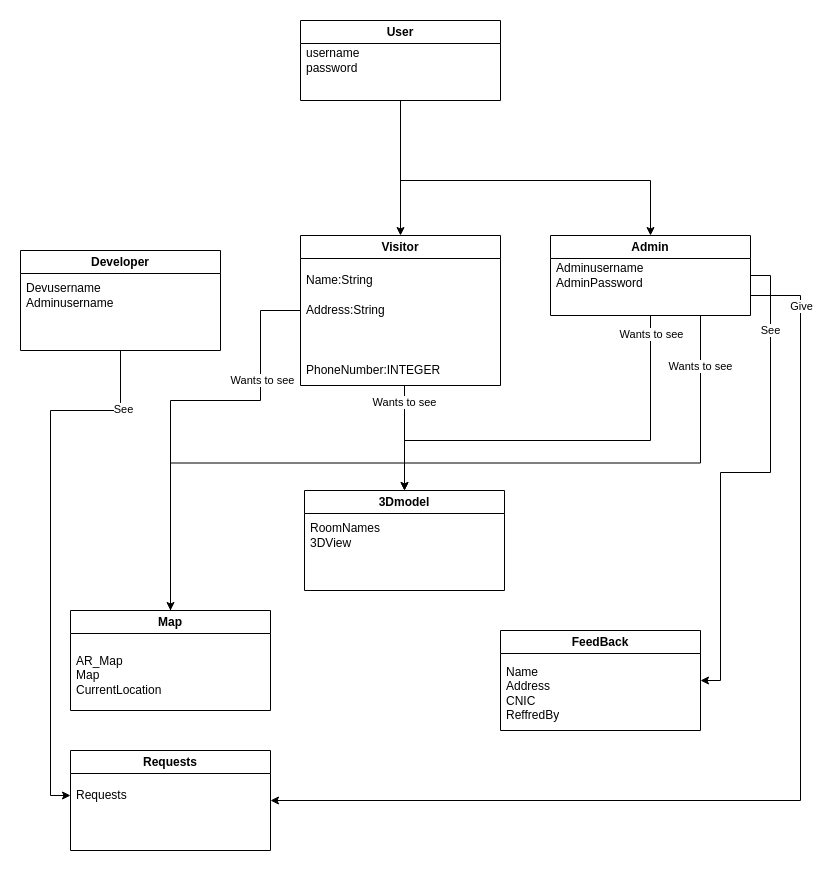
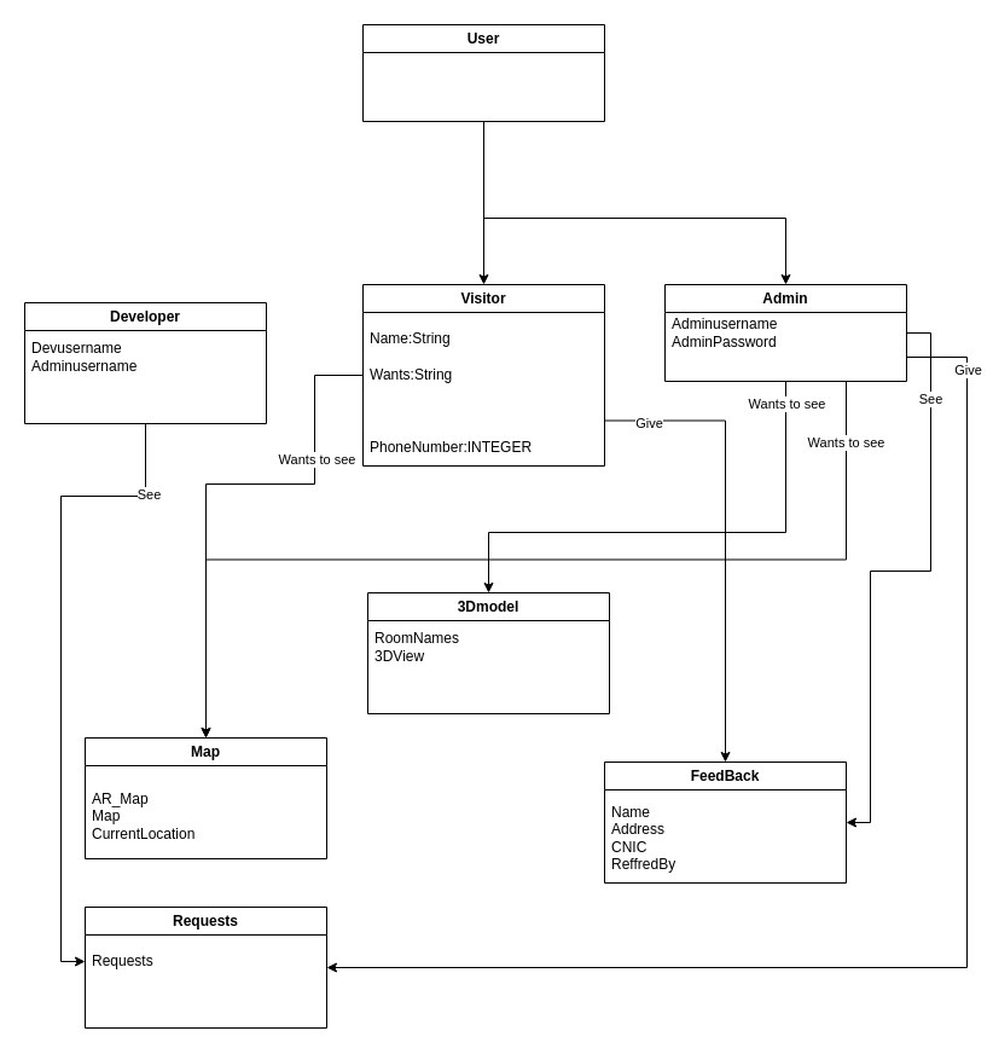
  <mxCell id="0" />
  <mxCell id="1" parent="0" />
  <mxCell id="2" style="edgeStyle=orthogonalEdgeStyle;rounded=0;orthogonalLoop=1;jettySize=auto;html=1;exitX=0.5;exitY=1;exitDx=0;exitDy=0;entryX=0.5;entryY=0;entryDx=0;entryDy=0;" edge="1" parent="1" source="10" target="30"><mxGeometry relative="1" as="geometry"><Array as="points"><mxPoint x="650" y="440" /><mxPoint x="404" y="440" /></Array></mxGeometry></mxCell>
  <mxCell id="3" value="Wants to see" style="edgeLabel;html=1;align=center;verticalAlign=middle;resizable=0;points=[];" vertex="1" connectable="0" parent="2"><mxGeometry x="-0.914" relative="1" as="geometry"><mxPoint as="offset" /></mxGeometry></mxCell>
- <mxCell id="4" style="edgeStyle=orthogonalEdgeStyle;rounded=0;orthogonalLoop=1;jettySize=auto;html=1;exitX=0.75;exitY=1;exitDx=0;exitDy=0;entryX=0.5;entryY=0;entryDx=0;entryDy=0;endArrow=none;" edge="1" parent="1" source="10" target="32"><mxGeometry relative="1" as="geometry" /></mxCell>
+ <mxCell id="4" style="edgeStyle=orthogonalEdgeStyle;rounded=0;orthogonalLoop=1;jettySize=auto;html=1;exitX=0.75;exitY=1;exitDx=0;exitDy=0;entryX=0.5;entryY=0;entryDx=0;entryDy=0;" edge="1" parent="1" source="10" target="32"><mxGeometry relative="1" as="geometry" /></mxCell>
  <mxCell id="5" value="Wants to see" style="edgeLabel;html=1;align=center;verticalAlign=middle;resizable=0;points=[];" vertex="1" connectable="0" parent="4"><mxGeometry x="-0.88" y="-1" relative="1" as="geometry"><mxPoint as="offset" /></mxGeometry></mxCell>
  <mxCell id="6" style="edgeStyle=orthogonalEdgeStyle;rounded=0;orthogonalLoop=1;jettySize=auto;html=1;entryX=1;entryY=0.5;entryDx=0;entryDy=0;" edge="1" parent="1" source="10" target="34"><mxGeometry relative="1" as="geometry"><Array as="points"><mxPoint x="770" y="275" /><mxPoint x="770" y="472" /><mxPoint x="720" y="472" /><mxPoint x="720" y="680" /></Array></mxGeometry></mxCell>
  <mxCell id="7" value="See" style="edgeLabel;html=1;align=center;verticalAlign=middle;resizable=0;points=[];" vertex="1" connectable="0" parent="6"><mxGeometry x="-0.701" y="-1" relative="1" as="geometry"><mxPoint as="offset" /></mxGeometry></mxCell>
  <mxCell id="8" style="edgeStyle=orthogonalEdgeStyle;rounded=0;orthogonalLoop=1;jettySize=auto;html=1;exitX=1;exitY=0.75;exitDx=0;exitDy=0;entryX=1;entryY=0.5;entryDx=0;entryDy=0;" edge="1" parent="1" source="10" target="36"><mxGeometry relative="1" as="geometry"><Array as="points"><mxPoint x="800" y="295" /><mxPoint x="800" y="800" /></Array></mxGeometry></mxCell>
  <mxCell id="9" value="Give" style="edgeLabel;html=1;align=center;verticalAlign=middle;resizable=0;points=[];" vertex="1" connectable="0" parent="8"><mxGeometry x="-0.89" relative="1" as="geometry"><mxPoint as="offset" /></mxGeometry></mxCell>
  <mxCell id="10" value="Admin" style="swimlane;whiteSpace=wrap;html=1;" parent="1" vertex="1"><mxGeometry x="550" y="235" width="200" height="80" as="geometry"><mxRectangle x="270" y="50" width="80" height="30" as="alternateBounds" /></mxGeometry></mxCell>
  <mxCell id="11" value="Adminusername&amp;nbsp;&lt;br&gt;AdminPassword" style="text;strokeColor=none;fillColor=none;align=left;verticalAlign=middle;spacingLeft=4;spacingRight=4;overflow=hidden;points=[[0,0.5],[1,0.5]];portConstraint=eastwest;rotatable=0;whiteSpace=wrap;html=1;" parent="10" vertex="1"><mxGeometry y="20" width="180" height="40" as="geometry" /></mxCell>
  <mxCell id="12" style="edgeStyle=orthogonalEdgeStyle;rounded=0;orthogonalLoop=1;jettySize=auto;html=1;exitX=0.5;exitY=1;exitDx=0;exitDy=0;entryX=0;entryY=0.5;entryDx=0;entryDy=0;" edge="1" parent="1" source="14" target="37"><mxGeometry relative="1" as="geometry"><Array as="points"><mxPoint x="120" y="410" /><mxPoint x="50" y="410" /><mxPoint x="50" y="795" /></Array></mxGeometry></mxCell>
  <mxCell id="13" value="See" style="edgeLabel;html=1;align=center;verticalAlign=middle;resizable=0;points=[];" vertex="1" connectable="0" parent="12"><mxGeometry x="-0.785" y="2" relative="1" as="geometry"><mxPoint as="offset" /></mxGeometry></mxCell>
  <mxCell id="14" value="Developer" style="swimlane;whiteSpace=wrap;html=1;startSize=23;" parent="1" vertex="1"><mxGeometry x="20" y="250" width="200" height="100" as="geometry"><mxRectangle x="270" y="50" width="80" height="30" as="alternateBounds" /></mxGeometry></mxCell>
  <mxCell id="15" value="Devusername&amp;nbsp;&lt;br&gt;Adminusername&amp;nbsp;" style="text;strokeColor=none;fillColor=none;align=left;verticalAlign=middle;spacingLeft=4;spacingRight=4;overflow=hidden;points=[[0,0.5],[1,0.5]];portConstraint=eastwest;rotatable=0;whiteSpace=wrap;html=1;" parent="14" vertex="1"><mxGeometry y="25" width="180" height="40" as="geometry" /></mxCell>
- <mxCell id="16" style="edgeStyle=orthogonalEdgeStyle;rounded=0;orthogonalLoop=1;jettySize=auto;html=1;" edge="1" parent="1" source="22" target="30"><mxGeometry relative="1" as="geometry"><Array as="points"><mxPoint x="404" y="400" /><mxPoint x="404" y="400" /></Array></mxGeometry></mxCell>
- <mxCell id="17" value="Wants to see" style="edgeLabel;html=1;align=center;verticalAlign=middle;resizable=0;points=[];" vertex="1" connectable="0" parent="16"><mxGeometry x="-0.695" y="-1" relative="1" as="geometry"><mxPoint as="offset" /></mxGeometry></mxCell>
  <mxCell id="18" style="edgeStyle=orthogonalEdgeStyle;rounded=0;orthogonalLoop=1;jettySize=auto;html=1;entryX=0.5;entryY=0;entryDx=0;entryDy=0;" edge="1" parent="1" source="22" target="32"><mxGeometry relative="1" as="geometry"><Array as="points"><mxPoint x="260" y="310" /><mxPoint x="260" y="400" /><mxPoint x="170" y="400" /></Array></mxGeometry></mxCell>
  <mxCell id="19" value="Wants to see" style="edgeLabel;html=1;align=center;verticalAlign=middle;resizable=0;points=[];" vertex="1" connectable="0" parent="18"><mxGeometry x="-0.494" y="1" relative="1" as="geometry"><mxPoint as="offset" /></mxGeometry></mxCell>
+ <mxCell id="20" style="edgeStyle=orthogonalEdgeStyle;rounded=0;orthogonalLoop=1;jettySize=auto;html=1;exitX=1;exitY=0.75;exitDx=0;exitDy=0;" edge="1" parent="1" source="22" target="34"><mxGeometry relative="1" as="geometry" /></mxCell>
+ <mxCell id="21" value="Give" style="edgeLabel;html=1;align=center;verticalAlign=middle;resizable=0;points=[];" vertex="1" connectable="0" parent="20"><mxGeometry x="-0.819" y="-2" relative="1" as="geometry"><mxPoint x="1" as="offset" /></mxGeometry></mxCell>
  <mxCell id="22" value="Visitor" style="swimlane;whiteSpace=wrap;html=1;" parent="1" vertex="1"><mxGeometry x="300" y="235" width="200" height="150" as="geometry"><mxRectangle x="270" y="50" width="80" height="30" as="alternateBounds" /></mxGeometry></mxCell>
  <mxCell id="23" value="Name:String" style="text;strokeColor=none;fillColor=none;align=left;verticalAlign=middle;spacingLeft=4;spacingRight=4;overflow=hidden;points=[[0,0.5],[1,0.5]];portConstraint=eastwest;rotatable=0;whiteSpace=wrap;html=1;" parent="22" vertex="1"><mxGeometry y="30" width="180" height="30" as="geometry" /></mxCell>
- <mxCell id="24" value="Address:String" style="text;strokeColor=none;fillColor=none;align=left;verticalAlign=middle;spacingLeft=4;spacingRight=4;overflow=hidden;points=[[0,0.5],[1,0.5]];portConstraint=eastwest;rotatable=0;whiteSpace=wrap;html=1;" parent="22" vertex="1"><mxGeometry y="60" width="180" height="30" as="geometry" /></mxCell>
+ <mxCell id="24" value="Wants:String" style="text;strokeColor=none;fillColor=none;align=left;verticalAlign=middle;spacingLeft=4;spacingRight=4;overflow=hidden;points=[[0,0.5],[1,0.5]];portConstraint=eastwest;rotatable=0;whiteSpace=wrap;html=1;" parent="22" vertex="1"><mxGeometry y="60" width="180" height="30" as="geometry" /></mxCell>
  <mxCell id="25" value="PhoneNumber:INTEGER" style="text;strokeColor=none;fillColor=none;align=left;verticalAlign=middle;spacingLeft=4;spacingRight=4;overflow=hidden;points=[[0,0.5],[1,0.5]];portConstraint=eastwest;rotatable=0;whiteSpace=wrap;html=1;" parent="22" vertex="1"><mxGeometry y="120" width="180" height="30" as="geometry" /></mxCell>
  <mxCell id="26" style="edgeStyle=orthogonalEdgeStyle;rounded=0;orthogonalLoop=1;jettySize=auto;html=1;exitX=0.5;exitY=1;exitDx=0;exitDy=0;entryX=0.5;entryY=0;entryDx=0;entryDy=0;" edge="1" parent="1" source="28" target="22"><mxGeometry relative="1" as="geometry" /></mxCell>
  <mxCell id="27" style="edgeStyle=orthogonalEdgeStyle;rounded=0;orthogonalLoop=1;jettySize=auto;html=1;exitX=0.5;exitY=1;exitDx=0;exitDy=0;entryX=0.5;entryY=0;entryDx=0;entryDy=0;" edge="1" parent="1" source="28" target="10"><mxGeometry relative="1" as="geometry"><Array as="points"><mxPoint x="400" y="180" /><mxPoint x="650" y="180" /></Array></mxGeometry></mxCell>
  <mxCell id="28" value="User" style="swimlane;whiteSpace=wrap;html=1;" vertex="1" parent="1"><mxGeometry x="300" y="20" width="200" height="80" as="geometry"><mxRectangle x="270" y="50" width="80" height="30" as="alternateBounds" /></mxGeometry></mxCell>
- <mxCell id="29" value="username&lt;br&gt;password" style="text;strokeColor=none;fillColor=none;align=left;verticalAlign=middle;spacingLeft=4;spacingRight=4;overflow=hidden;points=[[0,0.5],[1,0.5]];portConstraint=eastwest;rotatable=0;whiteSpace=wrap;html=1;" vertex="1" parent="28"><mxGeometry y="20" width="180" height="40" as="geometry" /></mxCell>
  <mxCell id="30" value="3Dmodel" style="swimlane;whiteSpace=wrap;html=1;startSize=23;" vertex="1" parent="1"><mxGeometry x="304" y="490" width="200" height="100" as="geometry"><mxRectangle x="270" y="50" width="80" height="30" as="alternateBounds" /></mxGeometry></mxCell>
  <mxCell id="31" value="RoomNames&lt;br&gt;3DView" style="text;strokeColor=none;fillColor=none;align=left;verticalAlign=middle;spacingLeft=4;spacingRight=4;overflow=hidden;points=[[0,0.5],[1,0.5]];portConstraint=eastwest;rotatable=0;whiteSpace=wrap;html=1;" vertex="1" parent="30"><mxGeometry y="25" width="180" height="40" as="geometry" /></mxCell>
  <mxCell id="32" value="Map" style="swimlane;whiteSpace=wrap;html=1;startSize=23;" vertex="1" parent="1"><mxGeometry x="70" y="610" width="200" height="100" as="geometry"><mxRectangle x="270" y="50" width="80" height="30" as="alternateBounds" /></mxGeometry></mxCell>
  <mxCell id="33" value="AR_Map&lt;br&gt;Map&lt;br&gt;CurrentLocation" style="text;strokeColor=none;fillColor=none;align=left;verticalAlign=middle;spacingLeft=4;spacingRight=4;overflow=hidden;points=[[0,0.5],[1,0.5]];portConstraint=eastwest;rotatable=0;whiteSpace=wrap;html=1;" vertex="1" parent="32"><mxGeometry y="30" width="180" height="70" as="geometry" /></mxCell>
  <mxCell id="34" value="FeedBack" style="swimlane;whiteSpace=wrap;html=1;startSize=23;" vertex="1" parent="1"><mxGeometry x="500" y="630" width="200" height="100" as="geometry"><mxRectangle x="270" y="50" width="80" height="30" as="alternateBounds" /></mxGeometry></mxCell>
  <mxCell id="35" value="Name&lt;br&gt;Address&lt;br&gt;CNIC&lt;br&gt;ReffredBy" style="text;strokeColor=none;fillColor=none;align=left;verticalAlign=middle;spacingLeft=4;spacingRight=4;overflow=hidden;points=[[0,0.5],[1,0.5]];portConstraint=eastwest;rotatable=0;whiteSpace=wrap;html=1;" vertex="1" parent="34"><mxGeometry y="25" width="180" height="75" as="geometry" /></mxCell>
  <mxCell id="36" value="Requests" style="swimlane;whiteSpace=wrap;html=1;startSize=23;" vertex="1" parent="1"><mxGeometry x="70" y="750" width="200" height="100" as="geometry"><mxRectangle x="270" y="50" width="80" height="30" as="alternateBounds" /></mxGeometry></mxCell>
  <mxCell id="37" value="Requests" style="text;strokeColor=none;fillColor=none;align=left;verticalAlign=middle;spacingLeft=4;spacingRight=4;overflow=hidden;points=[[0,0.5],[1,0.5]];portConstraint=eastwest;rotatable=0;whiteSpace=wrap;html=1;" vertex="1" parent="36"><mxGeometry y="25" width="180" height="40" as="geometry" /></mxCell>
